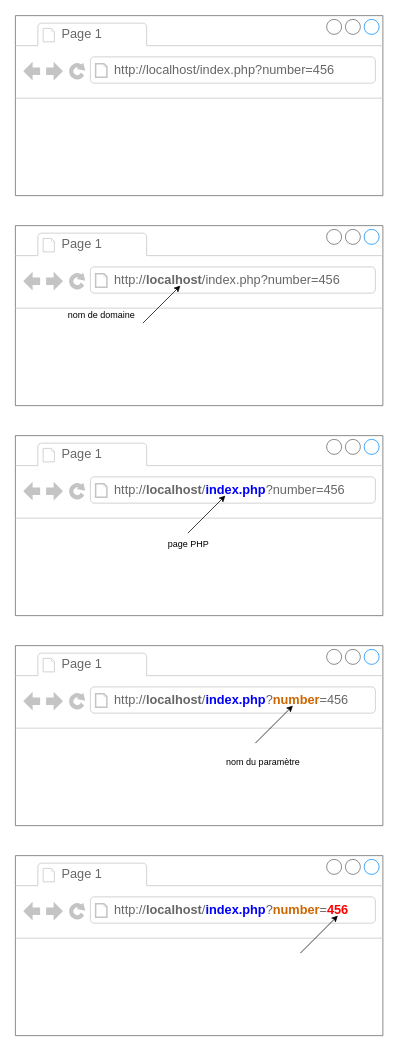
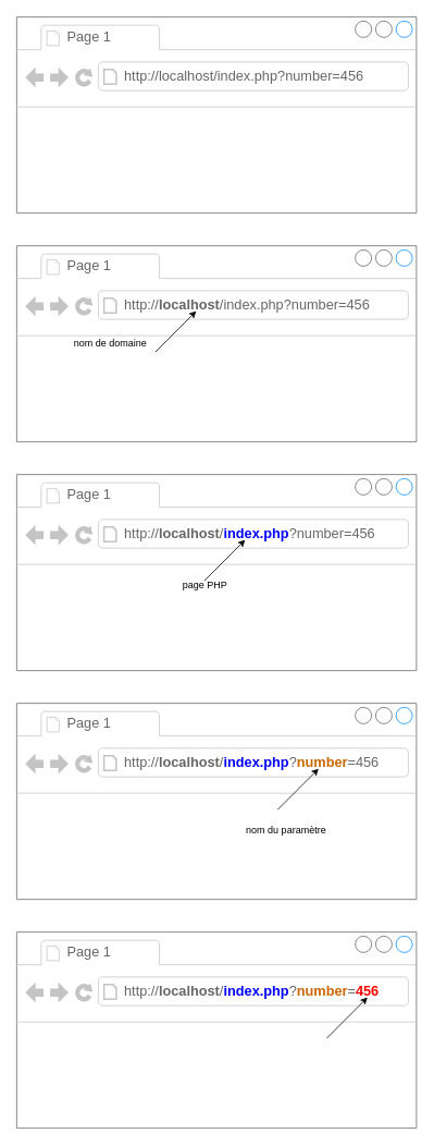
  <mxCell id="0" />
  <mxCell id="1" parent="0" />
  <mxCell id="2" value="" style="strokeWidth=1;shadow=0;dashed=0;align=center;html=1;shape=mxgraph.mockup.containers.browserWindow;rSize=0;strokeColor=#666666;strokeColor2=#008cff;strokeColor3=#c4c4c4;mainText=,;recursiveResize=0;" vertex="1" parent="1"><mxGeometry x="20" y="20" width="490" height="240" as="geometry" /></mxCell>
  <mxCell id="3" value="Page 1" style="strokeWidth=1;shadow=0;dashed=0;align=center;html=1;shape=mxgraph.mockup.containers.anchor;fontSize=17;fontColor=#666666;align=left;" vertex="1" parent="2"><mxGeometry x="60" y="12" width="110" height="26" as="geometry" /></mxCell>
  <mxCell id="4" value="http://localhost/index.php?number=456" style="strokeWidth=1;shadow=0;dashed=0;align=center;html=1;shape=mxgraph.mockup.containers.anchor;rSize=0;fontSize=17;fontColor=#666666;align=left;" vertex="1" parent="2"><mxGeometry x="130" y="60" width="250" height="26" as="geometry" /></mxCell>
  <mxCell id="5" value="" style="strokeWidth=1;shadow=0;dashed=0;align=center;html=1;shape=mxgraph.mockup.containers.browserWindow;rSize=0;strokeColor=#666666;strokeColor2=#008cff;strokeColor3=#c4c4c4;mainText=,;recursiveResize=0;" vertex="1" parent="1"><mxGeometry x="20" y="300" width="490" height="240" as="geometry" /></mxCell>
  <mxCell id="6" value="Page 1" style="strokeWidth=1;shadow=0;dashed=0;align=center;html=1;shape=mxgraph.mockup.containers.anchor;fontSize=17;fontColor=#666666;align=left;" vertex="1" parent="5"><mxGeometry x="60" y="12" width="110" height="26" as="geometry" /></mxCell>
  <mxCell id="7" value="http://&lt;b&gt;localhost&lt;/b&gt;/index.php?number=456" style="strokeWidth=1;shadow=0;dashed=0;align=center;html=1;shape=mxgraph.mockup.containers.anchor;rSize=0;fontSize=17;fontColor=#666666;align=left;" vertex="1" parent="5"><mxGeometry x="130" y="60" width="250" height="26" as="geometry" /></mxCell>
  <mxCell id="8" value="nom de domaine" style="text;html=1;strokeColor=none;fillColor=none;align=center;verticalAlign=middle;whiteSpace=wrap;rounded=0;" vertex="1" parent="5"><mxGeometry x="65" y="105" width="100" height="30" as="geometry" /></mxCell>
  <mxCell id="9" value="" style="endArrow=classic;html=1;rounded=0;" edge="1" parent="5"><mxGeometry width="50" height="50" relative="1" as="geometry"><mxPoint x="170" y="130" as="sourcePoint" /><mxPoint x="220" y="80" as="targetPoint" /></mxGeometry></mxCell>
  <mxCell id="10" value="" style="strokeWidth=1;shadow=0;dashed=0;align=center;html=1;shape=mxgraph.mockup.containers.browserWindow;rSize=0;strokeColor=#666666;strokeColor2=#008cff;strokeColor3=#c4c4c4;mainText=,;recursiveResize=0;" vertex="1" parent="1"><mxGeometry x="20" y="580" width="490" height="240" as="geometry" /></mxCell>
  <mxCell id="11" value="Page 1" style="strokeWidth=1;shadow=0;dashed=0;align=center;html=1;shape=mxgraph.mockup.containers.anchor;fontSize=17;fontColor=#666666;align=left;" vertex="1" parent="10"><mxGeometry x="60" y="12" width="110" height="26" as="geometry" /></mxCell>
  <mxCell id="12" value="http://&lt;b&gt;localhost&lt;/b&gt;/&lt;font color=&quot;#0000FF&quot;&gt;&lt;b&gt;index.php&lt;/b&gt;&lt;/font&gt;?number=456" style="strokeWidth=1;shadow=0;dashed=0;align=center;html=1;shape=mxgraph.mockup.containers.anchor;rSize=0;fontSize=17;fontColor=#666666;align=left;" vertex="1" parent="10"><mxGeometry x="130" y="60" width="250" height="26" as="geometry" /></mxCell>
- <mxCell id="13" value="page PHP" style="text;html=1;strokeColor=none;fillColor=none;align=center;verticalAlign=middle;whiteSpace=wrap;rounded=0;" vertex="1" parent="10"><mxGeometry x="181" y="130" width="100" height="30" as="geometry" /></mxCell>
+ <mxCell id="13" value="page PHP" style="text;html=1;strokeColor=none;fillColor=none;align=center;verticalAlign=middle;whiteSpace=wrap;rounded=0;" vertex="1" parent="10"><mxGeometry x="181" y="120" width="100" height="30" as="geometry" /></mxCell>
  <mxCell id="14" value="" style="endArrow=classic;html=1;rounded=0;" edge="1" parent="10"><mxGeometry width="50" height="50" relative="1" as="geometry"><mxPoint x="230" y="130" as="sourcePoint" /><mxPoint x="280" y="80" as="targetPoint" /></mxGeometry></mxCell>
  <mxCell id="15" value="" style="group" vertex="1" connectable="0" parent="1"><mxGeometry x="20" y="860" width="490" height="240" as="geometry" /></mxCell>
  <mxCell id="16" value="" style="strokeWidth=1;shadow=0;dashed=0;align=center;html=1;shape=mxgraph.mockup.containers.browserWindow;rSize=0;strokeColor=#666666;strokeColor2=#008cff;strokeColor3=#c4c4c4;mainText=,;recursiveResize=0;container=0;" vertex="1" parent="15"><mxGeometry width="490" height="240" as="geometry" /></mxCell>
  <mxCell id="17" value="Page 1" style="strokeWidth=1;shadow=0;dashed=0;align=center;html=1;shape=mxgraph.mockup.containers.anchor;fontSize=17;fontColor=#666666;align=left;" vertex="1" parent="15"><mxGeometry x="60" y="12" width="110" height="26" as="geometry" /></mxCell>
  <mxCell id="18" value="http://&lt;b&gt;localhost&lt;/b&gt;/&lt;font color=&quot;#0000FF&quot;&gt;&lt;b&gt;index.php&lt;/b&gt;&lt;/font&gt;?&lt;font color=&quot;#CC6600&quot;&gt;&lt;b&gt;number&lt;/b&gt;&lt;/font&gt;=456" style="strokeWidth=1;shadow=0;dashed=0;align=center;html=1;shape=mxgraph.mockup.containers.anchor;rSize=0;fontSize=17;fontColor=#666666;align=left;" vertex="1" parent="15"><mxGeometry x="130" y="60" width="250" height="26" as="geometry" /></mxCell>
  <mxCell id="19" value="nom du paramètre" style="text;html=1;strokeColor=none;fillColor=none;align=center;verticalAlign=middle;whiteSpace=wrap;rounded=0;" vertex="1" parent="15"><mxGeometry x="271" y="140" width="119" height="30" as="geometry" /></mxCell>
  <mxCell id="20" value="" style="endArrow=classic;html=1;rounded=0;" edge="1" parent="15"><mxGeometry width="50" height="50" relative="1" as="geometry"><mxPoint x="320" y="130" as="sourcePoint" /><mxPoint x="370" y="80" as="targetPoint" /></mxGeometry></mxCell>
  <mxCell id="21" value="" style="group" vertex="1" connectable="0" parent="1"><mxGeometry x="20" y="1140" width="490" height="240" as="geometry" /></mxCell>
  <mxCell id="22" value="" style="strokeWidth=1;shadow=0;dashed=0;align=center;html=1;shape=mxgraph.mockup.containers.browserWindow;rSize=0;strokeColor=#666666;strokeColor2=#008cff;strokeColor3=#c4c4c4;mainText=,;recursiveResize=0;container=0;" vertex="1" parent="21"><mxGeometry width="490" height="240" as="geometry" /></mxCell>
  <mxCell id="23" value="Page 1" style="strokeWidth=1;shadow=0;dashed=0;align=center;html=1;shape=mxgraph.mockup.containers.anchor;fontSize=17;fontColor=#666666;align=left;" vertex="1" parent="21"><mxGeometry x="60" y="12" width="110" height="26" as="geometry" /></mxCell>
  <mxCell id="24" value="http://&lt;b&gt;localhost&lt;/b&gt;/&lt;font color=&quot;#0000FF&quot;&gt;&lt;b&gt;index.php&lt;/b&gt;&lt;/font&gt;?&lt;font color=&quot;#CC6600&quot;&gt;&lt;b&gt;number&lt;/b&gt;&lt;/font&gt;=&lt;font color=&quot;#FF0000&quot;&gt;&lt;b&gt;456&lt;/b&gt;&lt;/font&gt;" style="strokeWidth=1;shadow=0;dashed=0;align=center;html=1;shape=mxgraph.mockup.containers.anchor;rSize=0;fontSize=17;fontColor=#666666;align=left;" vertex="1" parent="21"><mxGeometry x="130" y="60" width="250" height="26" as="geometry" /></mxCell>
  <mxCell id="25" value="" style="endArrow=classic;html=1;rounded=0;" edge="1" parent="21"><mxGeometry width="50" height="50" relative="1" as="geometry"><mxPoint x="380" y="130" as="sourcePoint" /><mxPoint x="430" y="80" as="targetPoint" /></mxGeometry></mxCell>
